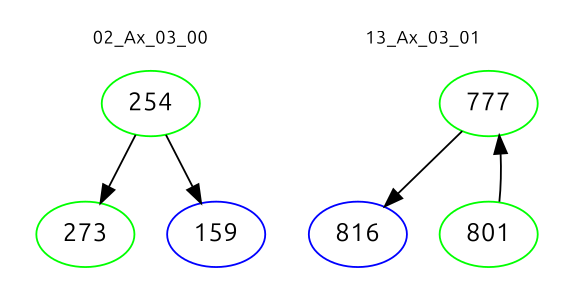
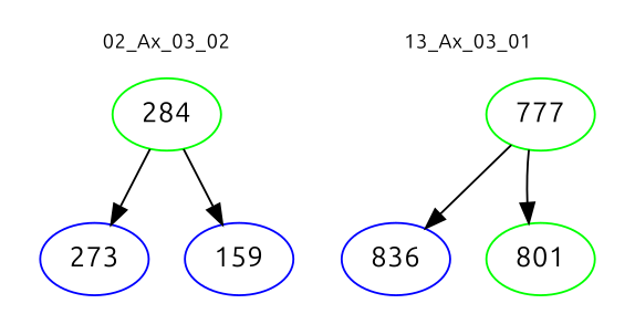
  digraph {
    fontname=Ubuntu
    node [color=green fontname=Ubuntu]
    edge [color=black fontname=Ubuntu]
-   n1 [label=254]
-   n2 [label=273]
+   n1 [label=284]
+   n2 [color=blue label=273]
    n3 [color=blue label=159]
    n4 [label=777]
-   n5 [color=blue label=816]
+   n5 [color=blue label=836]
    n6 [label=801]
    subgraph cluster_1 {
      color=white
      fontsize=10
-     label="02_Ax_03_00"
+     label="02_Ax_03_02"
      n1
      n2
      n3
    }
    subgraph cluster_2 {
      color=white
      fontsize=10
      label="13_Ax_03_01"
      n4
      n5
      n6
    }
    n1 -> n2
    n1 -> n3
    n4 -> n5
-   n6 -> n4
+   n4 -> n6
  }
